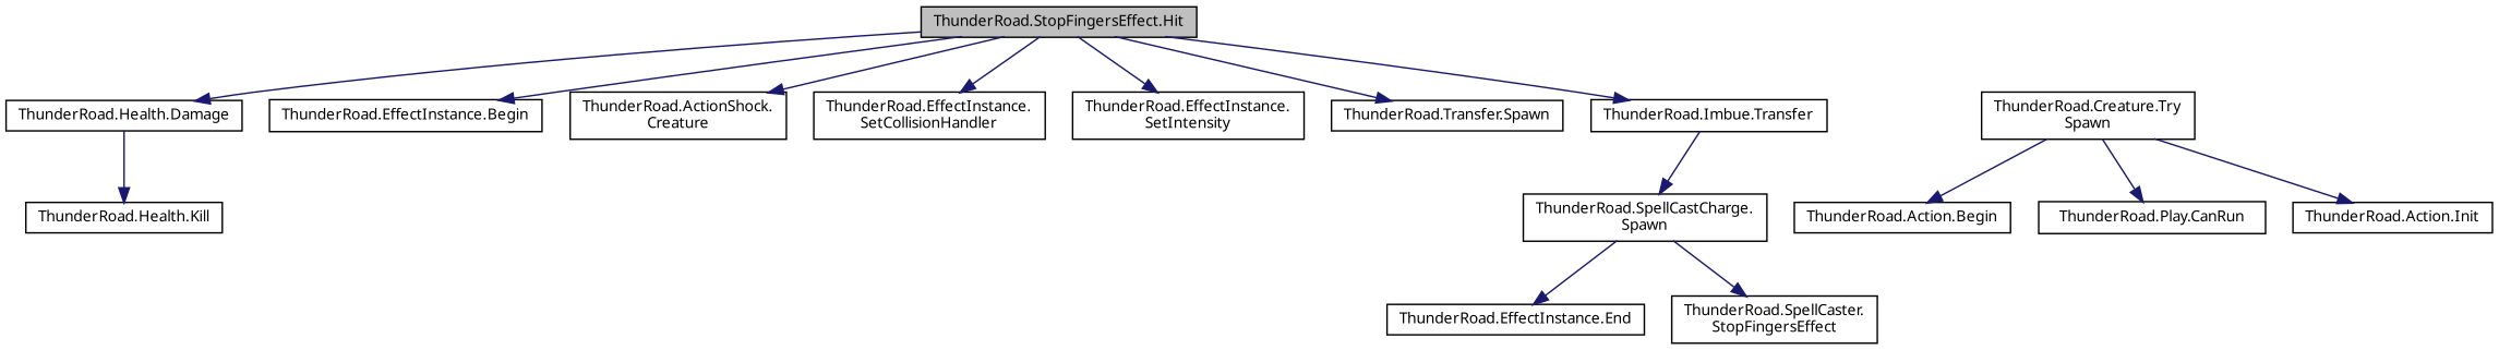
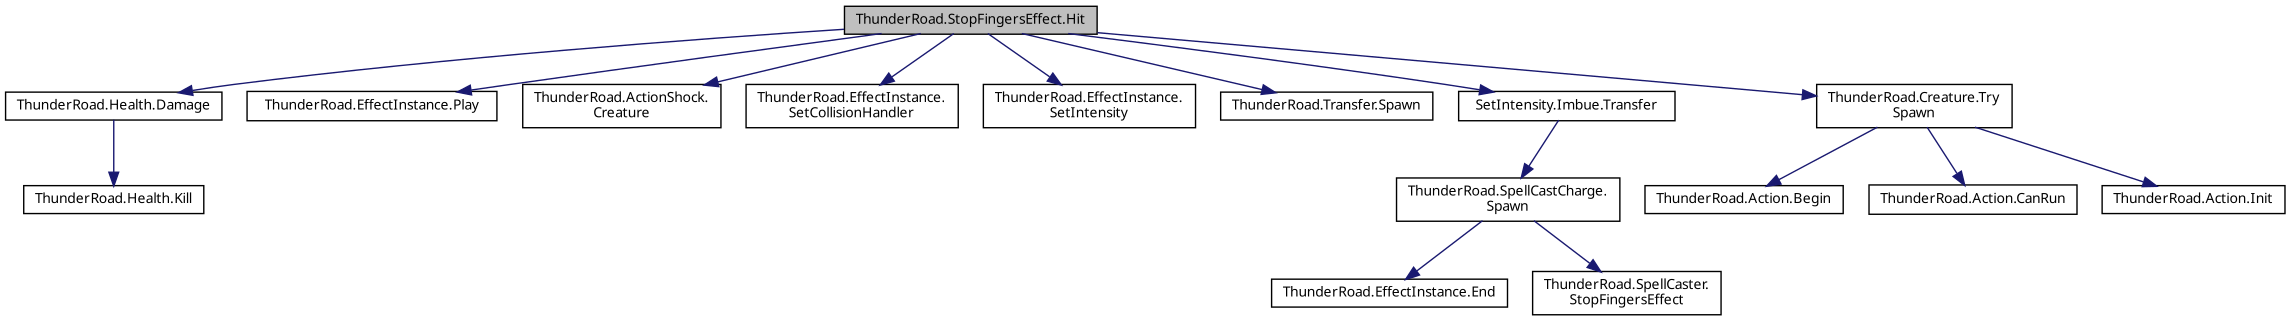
  digraph {
    fontname="Noto Sans"
    rankdir=TB
    node [color=black fillcolor=white fontname="Noto Sans" fontsize=10 shape=record style=filled]
    edge [color=midnightblue fontname="Noto Sans" fontsize=10 labelfontname=Helvetica labelfontsize=10 style=solid]
    n1 [fillcolor=grey75 fontcolor=black height=0.2 label="ThunderRoad.StopFingersEffect.Hit" width=0.4]
    n2 [height=0.2 label="ThunderRoad.Health.Damage" width=0.4]
-   n3 [height=0.2 label="ThunderRoad.EffectInstance.Begin" width=0.4]
+   n3 [height=0.2 label="ThunderRoad.EffectInstance.Play" width=0.4]
    n4 [height=0.2 label="ThunderRoad.ActionShock.\lCreature" width=0.4]
    n5 [height=0.2 label="ThunderRoad.EffectInstance.\lSetCollisionHandler" width=0.4]
    n6 [height=0.2 label="ThunderRoad.EffectInstance.\lSetIntensity" width=0.4]
    n7 [height=0.2 label="ThunderRoad.Transfer.Spawn" width=0.4]
-   n8 [height=0.2 label="ThunderRoad.Imbue.Transfer" width=0.4]
+   n8 [height=0.2 label="SetIntensity.Imbue.Transfer" width=0.4]
    n9 [height=0.2 label="ThunderRoad.Creature.Try\lSpawn" width=0.4]
    n10 [height=0.2 label="ThunderRoad.Health.Kill" width=0.4]
    n11 [height=0.2 label="ThunderRoad.SpellCastCharge.\lSpawn" width=0.4]
    n12 [height=0.2 label="ThunderRoad.Action.Begin" width=0.4]
-   n13 [height=0.2 label="ThunderRoad.Play.CanRun" width=0.4]
+   n13 [height=0.2 label="ThunderRoad.Action.CanRun" width=0.4]
    n14 [height=0.2 label="ThunderRoad.Action.Init" width=0.4]
    n15 [height=0.2 label="ThunderRoad.EffectInstance.End" width=0.4]
    n16 [height=0.2 label="ThunderRoad.SpellCaster.\lStopFingersEffect" width=0.4]
    n1 -> n2
    n1 -> n3
    n1 -> n4
    n1 -> n5
    n1 -> n6
    n1 -> n7
    n1 -> n8
+   n1 -> n9
    n2 -> n10
    n8 -> n11
    n9 -> n12
    n9 -> n13
    n9 -> n14
    n11 -> n15
    n11 -> n16
  }
